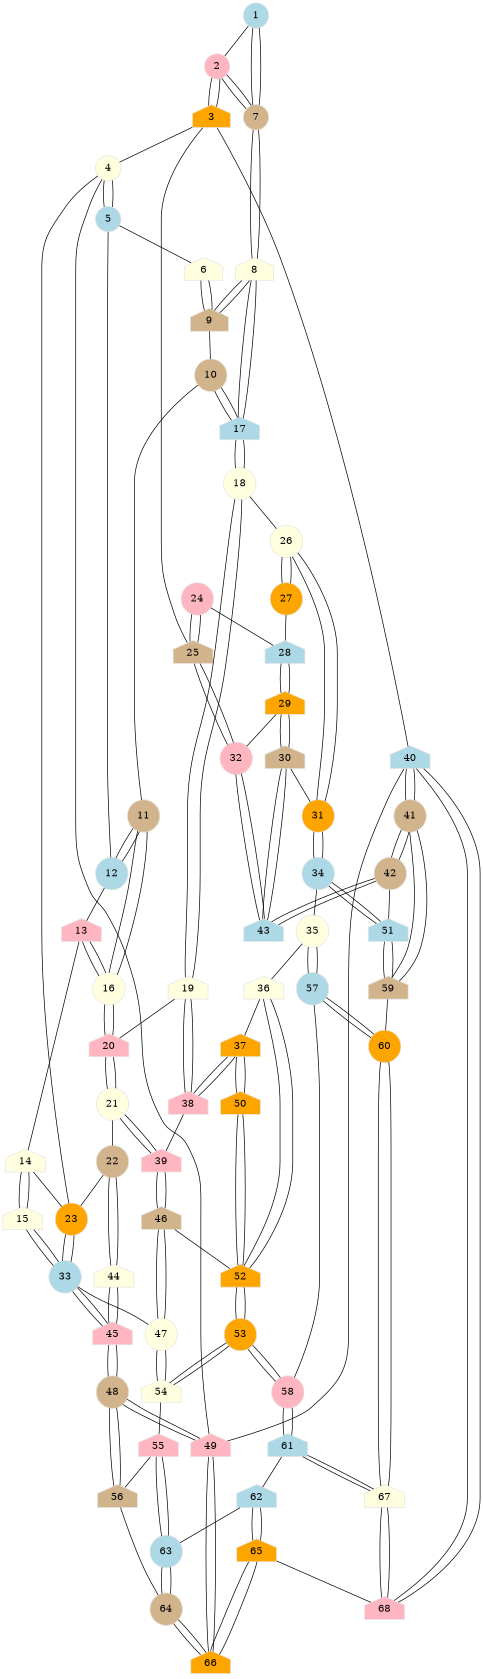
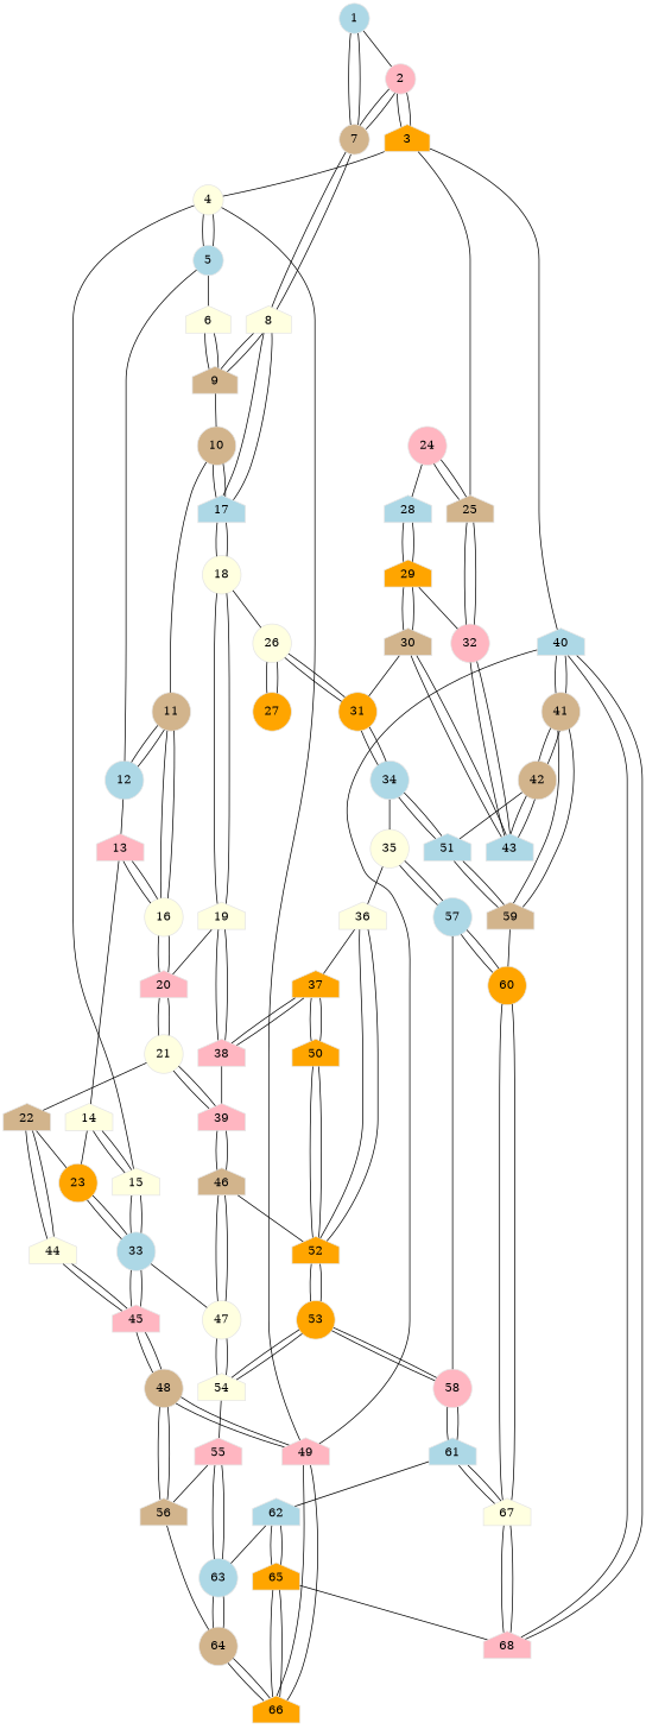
  graph {
    node [color=gray90 fillcolor=lightyellow shape=house style=filled]
    1 [fillcolor=lightblue shape=circle]
    2 [fillcolor=lightpink shape=circle]
    7 [fillcolor=tan shape=circle]
    3 [fillcolor=orange]
    8
    4 [shape=circle]
    25 [fillcolor=tan]
    40 [fillcolor=lightblue]
    5 [fillcolor=lightblue shape=circle]
    15
    49 [fillcolor=lightpink]
    32 [fillcolor=lightpink shape=circle]
    41 [fillcolor=tan shape=circle]
    68 [fillcolor=lightpink]
    6
    12 [fillcolor=lightblue shape=circle]
    33 [fillcolor=lightblue shape=circle]
    66 [fillcolor=orange]
    9 [fillcolor=tan]
    13 [fillcolor=lightpink]
    10 [fillcolor=tan shape=circle]
    17 [fillcolor=lightblue]
    18 [shape=circle]
    11 [fillcolor=tan shape=circle]
    16 [shape=circle]
    20 [fillcolor=lightpink]
    14
    23 [fillcolor=orange shape=circle]
    45 [fillcolor=lightpink]
    47 [shape=circle]
    21 [shape=circle]
    19
    26 [shape=circle]
    38 [fillcolor=lightpink]
    27 [fillcolor=orange shape=circle]
    31 [fillcolor=orange shape=circle]
    39 [fillcolor=lightpink]
-   22 [fillcolor=tan shape=circle]
+   22 [fillcolor=tan]
    44
    46 [fillcolor=tan]
    24 [fillcolor=lightpink shape=circle]
    28 [fillcolor=lightblue]
    29 [fillcolor=orange]
    43 [fillcolor=lightblue]
    34 [fillcolor=lightblue shape=circle]
    30 [fillcolor=tan]
    35 [shape=circle]
    51 [fillcolor=lightblue]
    48 [fillcolor=tan shape=circle]
    36
    57 [fillcolor=lightblue shape=circle]
    59 [fillcolor=tan]
    37 [fillcolor=orange]
    52 [fillcolor=orange]
    58 [fillcolor=lightpink shape=circle]
    60 [fillcolor=orange shape=circle]
    50 [fillcolor=orange]
    53 [fillcolor=orange shape=circle]
    42 [fillcolor=tan shape=circle]
    54
    56 [fillcolor=tan]
    55 [fillcolor=lightpink]
    64 [fillcolor=tan shape=circle]
    61 [fillcolor=lightblue]
    63 [fillcolor=lightblue shape=circle]
    67
    62 [fillcolor=lightblue]
    65 [fillcolor=orange]
    1 -- 2
    1 -- 7
    1 -- 7
    2 -- 7
    2 -- 7
    2 -- 3
    2 -- 3
    7 -- 8
    7 -- 8
    3 -- 4
    3 -- 25
    3 -- 40
    8 -- 9
    8 -- 9
    8 -- 17
    8 -- 17
    4 -- 5
    4 -- 5
-   4 -- 23
+   4 -- 15
    4 -- 49
    25 -- 32
    25 -- 32
    40 -- 49
    40 -- 41
    40 -- 41
    40 -- 68
    40 -- 68
    5 -- 6
    5 -- 12
    15 -- 33
    15 -- 33
    49 -- 66
    49 -- 66
    32 -- 43
    32 -- 43
    41 -- 59
    41 -- 59
    41 -- 42
    41 -- 42
    6 -- 9
    6 -- 9
    12 -- 13
    33 -- 45
    33 -- 45
    33 -- 47
    9 -- 10
    13 -- 16
    13 -- 16
    13 -- 14
    10 -- 17
    10 -- 17
    10 -- 11
    17 -- 18
    17 -- 18
    18 -- 19
    18 -- 19
    18 -- 26
    11 -- 12
    11 -- 12
    11 -- 16
    11 -- 16
    16 -- 20
    16 -- 20
    20 -- 21
    20 -- 21
    14 -- 15
    14 -- 15
    14 -- 23
    23 -- 33
    23 -- 33
    45 -- 48
    45 -- 48
    47 -- 54
    47 -- 54
    21 -- 39
    21 -- 39
    21 -- 22
    19 -- 20
    19 -- 38
    19 -- 38
    26 -- 27
    26 -- 27
    26 -- 31
    26 -- 31
    38 -- 39
-   27 -- 28
    31 -- 34
    31 -- 34
    39 -- 46
    39 -- 46
    22 -- 23
    22 -- 44
    22 -- 44
    44 -- 45
    44 -- 45
    46 -- 47
    46 -- 47
    46 -- 52
    24 -- 25
    24 -- 25
    24 -- 28
    28 -- 29
    28 -- 29
    29 -- 32
    29 -- 30
    29 -- 30
    34 -- 35
    34 -- 51
    34 -- 51
    30 -- 31
    30 -- 43
    30 -- 43
    35 -- 36
    35 -- 57
    35 -- 57
    51 -- 59
    51 -- 59
    48 -- 49
    48 -- 49
    48 -- 56
    48 -- 56
    36 -- 37
    36 -- 52
    36 -- 52
    57 -- 58
    57 -- 60
    57 -- 60
    59 -- 60
    37 -- 38
    37 -- 38
    37 -- 50
    37 -- 50
    52 -- 53
    52 -- 53
    58 -- 61
    58 -- 61
    60 -- 67
    60 -- 67
    50 -- 52
    50 -- 52
    53 -- 58
    53 -- 58
    53 -- 54
    53 -- 54
    42 -- 43
    42 -- 43
    42 -- 51
    54 -- 55
    56 -- 64
    55 -- 56
    55 -- 63
    55 -- 63
    64 -- 66
    64 -- 66
    61 -- 67
    61 -- 67
    61 -- 62
    63 -- 64
    63 -- 64
    67 -- 68
    67 -- 68
    62 -- 63
    62 -- 65
    62 -- 65
    65 -- 68
    65 -- 66
    65 -- 66
  }
